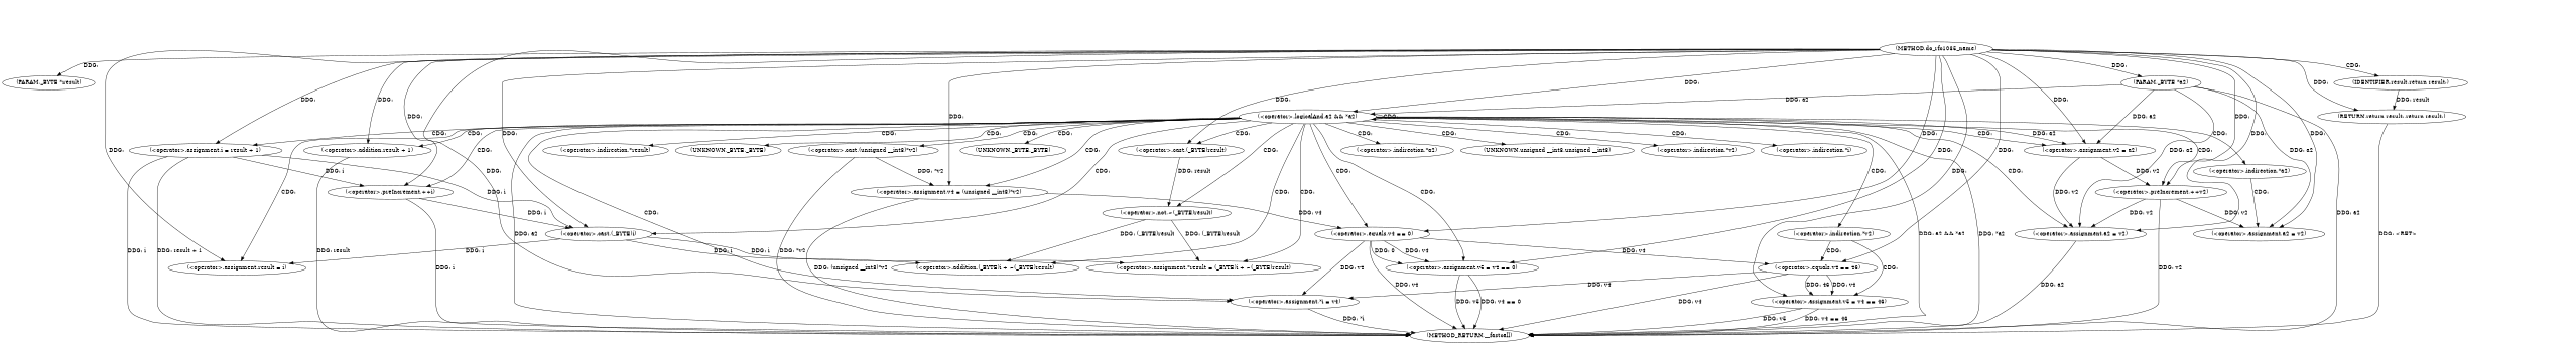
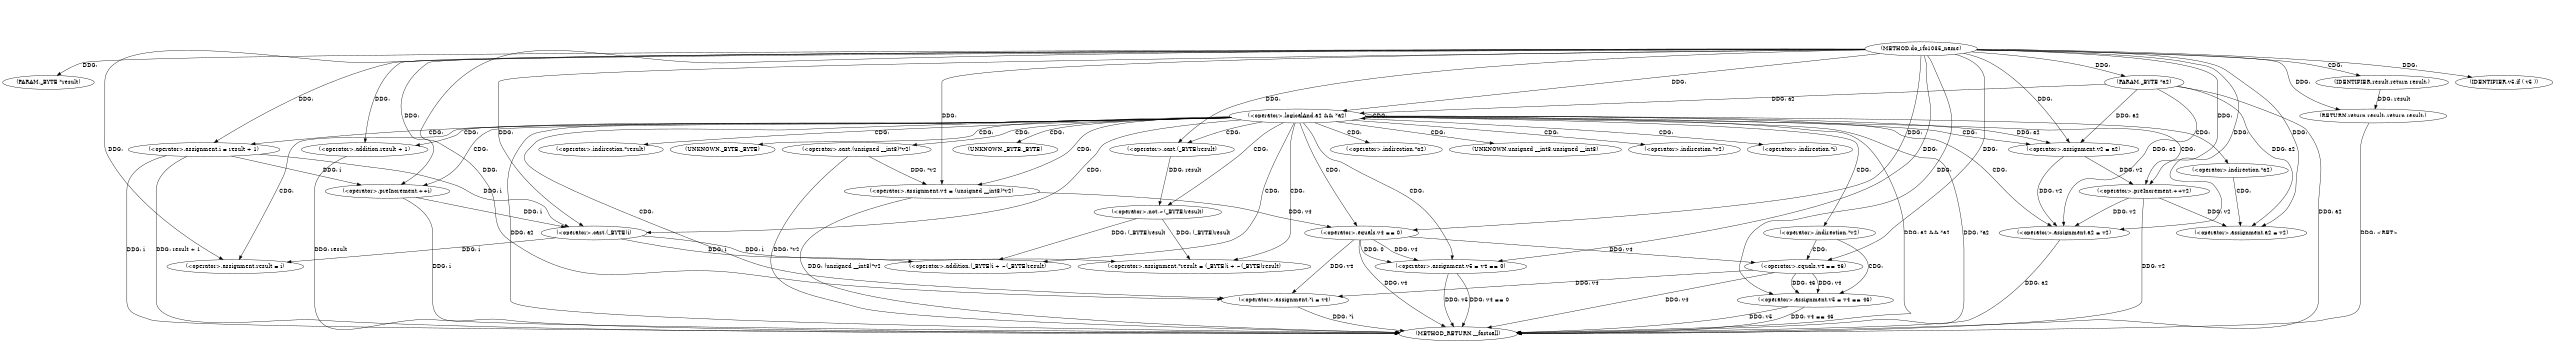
  digraph {
    n1 [label="(METHOD,do_rfc1035_name)"]
    n2 [label="(PARAM,_BYTE *result)"]
    n3 [label="(PARAM,_BYTE *a2)"]
    n4 [label="(<operator>.logicalAnd,a2 && *a2)"]
    n5 [label="(<operator>.assignment,result = i)"]
    n6 [label="(<operator>.assignment,v2 = a2)"]
    n7 [label="(<operator>.assignment,i = result + 1)"]
    n8 [label="(<operator>.addition,result + 1)"]
    n9 [label="(<operator>.preIncrement,++i)"]
    n10 [label="(<operator>.assignment,v4 = (unsigned __int8)*v2)"]
    n11 [label="(<operator>.assignment,a2 = v2)"]
    n12 [label="(<operator>.assignment,v5 = v4 == 0)"]
    n13 [label="(<operator>.equals,v4 == 0)"]
    n14 [label="(<operator>.assignment,v5 = v4 == 46)"]
    n15 [label="(<operator>.equals,v4 == 46)"]
    n16 [label="(<operator>.preIncrement,++v2)"]
+   n17 [label="(IDENTIFIER,v5,if ( v5 ))"]
    n18 [label="(<operator>.assignment,*i = v4)"]
    n19 [label="(<operator>.cast,(_BYTE)i)"]
    n20 [label="(<operator>.cast,(_BYTE)result)"]
    n21 [label="(<operator>.assignment,a2 = v2)"]
    n22 [label="(RETURN,return result;,return result;)"]
    n23 [label="(IDENTIFIER,result,return result;)"]
    n24 [label="(METHOD_RETURN,__fastcall)"]
    n25 [label="(<operator>.cast,(unsigned __int8)*v2)"]
    n26 [label="(<operator>.assignment,*result = (_BYTE)i + ~(_BYTE)result)"]
    n27 [label="(<operator>.addition,(_BYTE)i + ~(_BYTE)result)"]
    n28 [label="(<operator>.not,~(_BYTE)result)"]
    n29 [label="(<operator>.indirection,*a2)"]
    n30 [label="(UNKNOWN,unsigned __int8,unsigned __int8)"]
    n31 [label="(<operator>.indirection,*v2)"]
    n32 [label="(<operator>.indirection,*v2)"]
    n33 [label="(<operator>.indirection,*i)"]
    n34 [label="(<operator>.indirection,*result)"]
    n35 [label="(UNKNOWN,_BYTE,_BYTE)"]
    n36 [label="(UNKNOWN,_BYTE,_BYTE)"]
    n37 [label="(<operator>.indirection,*a2)"]
    n1 -> n2 [label="DDG: "]
    n1 -> n3 [label="DDG: "]
    n1 -> n4 [label="DDG: "]
    n1 -> n5 [label="DDG: "]
    n1 -> n6 [label="DDG: "]
    n1 -> n7 [label="DDG: "]
    n1 -> n8 [label="DDG: "]
    n1 -> n9 [label="DDG: "]
    n1 -> n10 [label="DDG: "]
    n1 -> n11 [label="DDG: "]
    n1 -> n12 [label="DDG: "]
    n1 -> n13 [label="DDG: "]
    n1 -> n14 [label="DDG: "]
    n1 -> n15 [label="DDG: "]
    n1 -> n16 [label="DDG: "]
+   n1 -> n17 [label="DDG: "]
    n1 -> n18 [label="DDG: "]
    n1 -> n19 [label="DDG: "]
    n1 -> n20 [label="DDG: "]
    n1 -> n21 [label="DDG: "]
    n1 -> n22 [label="DDG: "]
    n1 -> n23 [label="CDG: "]
    n3 -> n4 [label="DDG: a2"]
    n3 -> n6 [label="DDG: a2"]
    n3 -> n11 [label="DDG: a2"]
    n3 -> n21 [label="DDG: a2"]
    n3 -> n24 [label="DDG: a2"]
    n4 -> n4 [label="CDG: "]
    n4 -> n5 [label="CDG: "]
    n4 -> n6 [label="DDG: a2"]
    n4 -> n6 [label="CDG: "]
    n4 -> n7 [label="CDG: "]
    n4 -> n8 [label="CDG: "]
    n4 -> n9 [label="CDG: "]
    n4 -> n10 [label="CDG: "]
    n4 -> n11 [label="CDG: "]
    n4 -> n12 [label="CDG: "]
    n4 -> n13 [label="CDG: "]
    n4 -> n16 [label="CDG: "]
    n4 -> n18 [label="CDG: "]
    n4 -> n19 [label="CDG: "]
    n4 -> n20 [label="CDG: "]
    n4 -> n24 [label="DDG: a2 && *a2"]
    n4 -> n24 [label="DDG: *a2"]
    n4 -> n24 [label="DDG: a2"]
    n4 -> n25 [label="CDG: "]
    n4 -> n26 [label="CDG: "]
    n4 -> n27 [label="CDG: "]
    n4 -> n28 [label="CDG: "]
    n4 -> n29 [label="CDG: "]
    n4 -> n30 [label="CDG: "]
    n4 -> n31 [label="CDG: "]
    n4 -> n32 [label="CDG: "]
    n4 -> n33 [label="CDG: "]
    n4 -> n34 [label="CDG: "]
    n4 -> n35 [label="CDG: "]
    n4 -> n36 [label="CDG: "]
    n4 -> n37 [label="CDG: "]
    n6 -> n11 [label="DDG: v2"]
    n6 -> n16 [label="DDG: v2"]
    n7 -> n9 [label="DDG: i"]
    n7 -> n19 [label="DDG: i"]
    n7 -> n24 [label="DDG: i"]
    n7 -> n24 [label="DDG: result + 1"]
    n8 -> n24 [label="DDG: result"]
    n9 -> n19 [label="DDG: i"]
    n9 -> n24 [label="DDG: i"]
    n10 -> n13 [label="DDG: v4"]
    n10 -> n24 [label="DDG: (unsigned __int8)*v2"]
    n11 -> n24 [label="DDG: a2"]
    n12 -> n24 [label="DDG: v5"]
    n12 -> n24 [label="DDG: v4 == 0"]
    n13 -> n12 [label="DDG: v4"]
    n13 -> n12 [label="DDG: 0"]
    n13 -> n15 [label="DDG: v4"]
    n13 -> n18 [label="DDG: v4"]
    n13 -> n24 [label="DDG: v4"]
    n14 -> n24 [label="DDG: v5"]
    n14 -> n24 [label="DDG: v4 == 46"]
    n15 -> n14 [label="DDG: v4"]
    n15 -> n14 [label="DDG: 46"]
    n15 -> n18 [label="DDG: v4"]
    n15 -> n24 [label="DDG: v4"]
    n16 -> n11 [label="DDG: v2"]
    n16 -> n21 [label="DDG: v2"]
    n16 -> n24 [label="DDG: v2"]
    n18 -> n24 [label="DDG: *i"]
    n19 -> n5 [label="DDG: i"]
    n19 -> n26 [label="DDG: i"]
    n19 -> n27 [label="DDG: i"]
    n20 -> n28 [label="DDG: result"]
    n22 -> n24 [label="DDG: <RET>"]
    n23 -> n22 [label="DDG: result"]
    n25 -> n10 [label="DDG: *v2"]
    n25 -> n24 [label="DDG: *v2"]
    n28 -> n26 [label="DDG: (_BYTE)result"]
    n28 -> n27 [label="DDG: (_BYTE)result"]
    n32 -> n14 [label="CDG: "]
    n32 -> n15 [label="CDG: "]
    n37 -> n21 [label="CDG: "]
  }
